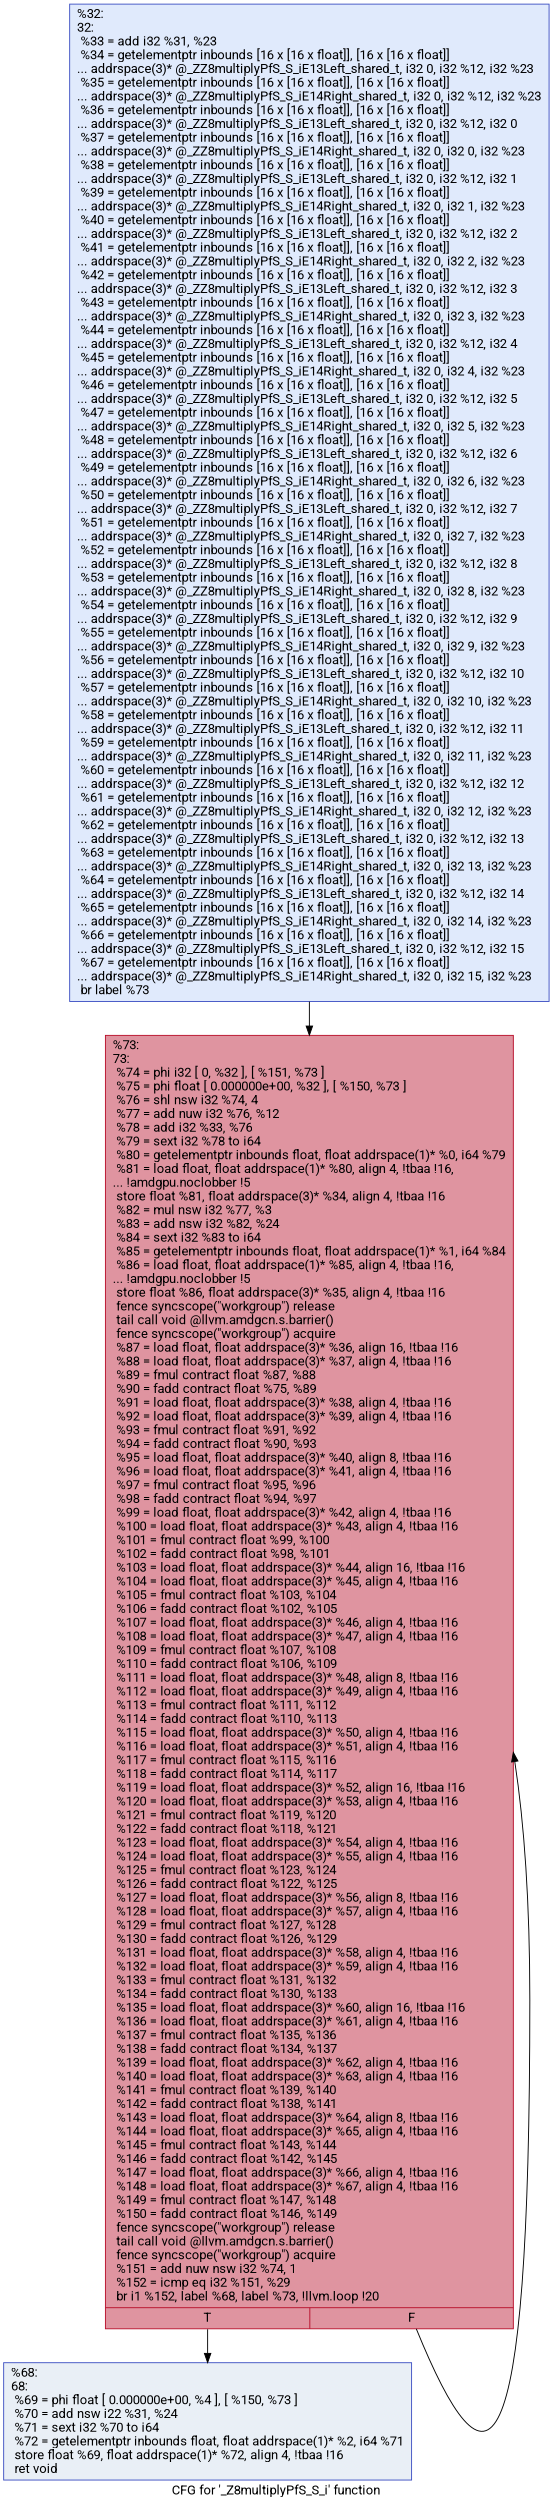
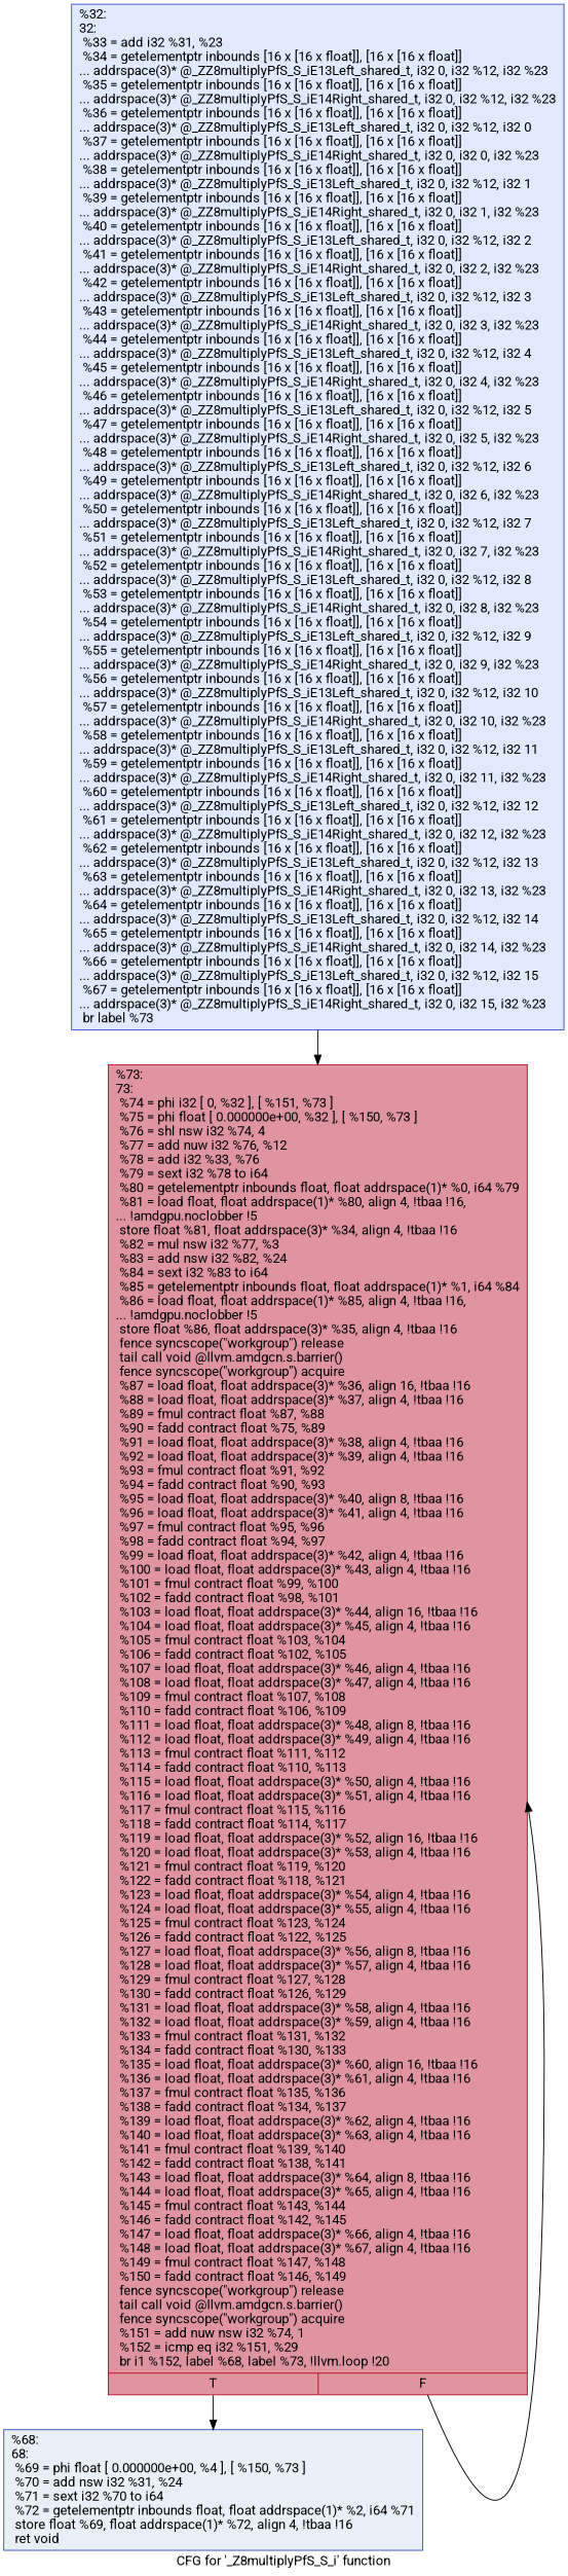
  digraph {
    fontname=Roboto
    label="CFG for '_Z8multiplyPfS_S_i' function"
    node [color="#3d50c3ff" fontname=Roboto shape=record style=filled]
    edge [fontname=Roboto tailport=s0]
-   n1 [fillcolor="#cedaeb70" label="{%68:\l68:                                               \l  %69 = phi float [ 0.000000e+00, %4 ], [ %150, %73 ]\l  %70 = add nsw i22 %31, %24\l  %71 = sext i32 %70 to i64\l  %72 = getelementptr inbounds float, float addrspace(1)* %2, i64 %71\l  store float %69, float addrspace(1)* %72, align 4, !tbaa !16\l  ret void\l}"]
+   n1 [fillcolor="#cedaeb70" label="{%68:\l68:                                               \l  %69 = phi float [ 0.000000e+00, %4 ], [ %150, %73 ]\l  %70 = add nsw i32 %31, %24\l  %71 = sext i32 %70 to i64\l  %72 = getelementptr inbounds float, float addrspace(1)* %2, i64 %71\l  store float %69, float addrspace(1)* %72, align 4, !tbaa !16\l  ret void\l}"]
    n2 [fillcolor="#b9d0f970" label="{%32:\l32:                                               \l  %33 = add i32 %31, %23\l  %34 = getelementptr inbounds [16 x [16 x float]], [16 x [16 x float]]\l... addrspace(3)* @_ZZ8multiplyPfS_S_iE13Left_shared_t, i32 0, i32 %12, i32 %23\l  %35 = getelementptr inbounds [16 x [16 x float]], [16 x [16 x float]]\l... addrspace(3)* @_ZZ8multiplyPfS_S_iE14Right_shared_t, i32 0, i32 %12, i32 %23\l  %36 = getelementptr inbounds [16 x [16 x float]], [16 x [16 x float]]\l... addrspace(3)* @_ZZ8multiplyPfS_S_iE13Left_shared_t, i32 0, i32 %12, i32 0\l  %37 = getelementptr inbounds [16 x [16 x float]], [16 x [16 x float]]\l... addrspace(3)* @_ZZ8multiplyPfS_S_iE14Right_shared_t, i32 0, i32 0, i32 %23\l  %38 = getelementptr inbounds [16 x [16 x float]], [16 x [16 x float]]\l... addrspace(3)* @_ZZ8multiplyPfS_S_iE13Left_shared_t, i32 0, i32 %12, i32 1\l  %39 = getelementptr inbounds [16 x [16 x float]], [16 x [16 x float]]\l... addrspace(3)* @_ZZ8multiplyPfS_S_iE14Right_shared_t, i32 0, i32 1, i32 %23\l  %40 = getelementptr inbounds [16 x [16 x float]], [16 x [16 x float]]\l... addrspace(3)* @_ZZ8multiplyPfS_S_iE13Left_shared_t, i32 0, i32 %12, i32 2\l  %41 = getelementptr inbounds [16 x [16 x float]], [16 x [16 x float]]\l... addrspace(3)* @_ZZ8multiplyPfS_S_iE14Right_shared_t, i32 0, i32 2, i32 %23\l  %42 = getelementptr inbounds [16 x [16 x float]], [16 x [16 x float]]\l... addrspace(3)* @_ZZ8multiplyPfS_S_iE13Left_shared_t, i32 0, i32 %12, i32 3\l  %43 = getelementptr inbounds [16 x [16 x float]], [16 x [16 x float]]\l... addrspace(3)* @_ZZ8multiplyPfS_S_iE14Right_shared_t, i32 0, i32 3, i32 %23\l  %44 = getelementptr inbounds [16 x [16 x float]], [16 x [16 x float]]\l... addrspace(3)* @_ZZ8multiplyPfS_S_iE13Left_shared_t, i32 0, i32 %12, i32 4\l  %45 = getelementptr inbounds [16 x [16 x float]], [16 x [16 x float]]\l... addrspace(3)* @_ZZ8multiplyPfS_S_iE14Right_shared_t, i32 0, i32 4, i32 %23\l  %46 = getelementptr inbounds [16 x [16 x float]], [16 x [16 x float]]\l... addrspace(3)* @_ZZ8multiplyPfS_S_iE13Left_shared_t, i32 0, i32 %12, i32 5\l  %47 = getelementptr inbounds [16 x [16 x float]], [16 x [16 x float]]\l... addrspace(3)* @_ZZ8multiplyPfS_S_iE14Right_shared_t, i32 0, i32 5, i32 %23\l  %48 = getelementptr inbounds [16 x [16 x float]], [16 x [16 x float]]\l... addrspace(3)* @_ZZ8multiplyPfS_S_iE13Left_shared_t, i32 0, i32 %12, i32 6\l  %49 = getelementptr inbounds [16 x [16 x float]], [16 x [16 x float]]\l... addrspace(3)* @_ZZ8multiplyPfS_S_iE14Right_shared_t, i32 0, i32 6, i32 %23\l  %50 = getelementptr inbounds [16 x [16 x float]], [16 x [16 x float]]\l... addrspace(3)* @_ZZ8multiplyPfS_S_iE13Left_shared_t, i32 0, i32 %12, i32 7\l  %51 = getelementptr inbounds [16 x [16 x float]], [16 x [16 x float]]\l... addrspace(3)* @_ZZ8multiplyPfS_S_iE14Right_shared_t, i32 0, i32 7, i32 %23\l  %52 = getelementptr inbounds [16 x [16 x float]], [16 x [16 x float]]\l... addrspace(3)* @_ZZ8multiplyPfS_S_iE13Left_shared_t, i32 0, i32 %12, i32 8\l  %53 = getelementptr inbounds [16 x [16 x float]], [16 x [16 x float]]\l... addrspace(3)* @_ZZ8multiplyPfS_S_iE14Right_shared_t, i32 0, i32 8, i32 %23\l  %54 = getelementptr inbounds [16 x [16 x float]], [16 x [16 x float]]\l... addrspace(3)* @_ZZ8multiplyPfS_S_iE13Left_shared_t, i32 0, i32 %12, i32 9\l  %55 = getelementptr inbounds [16 x [16 x float]], [16 x [16 x float]]\l... addrspace(3)* @_ZZ8multiplyPfS_S_iE14Right_shared_t, i32 0, i32 9, i32 %23\l  %56 = getelementptr inbounds [16 x [16 x float]], [16 x [16 x float]]\l... addrspace(3)* @_ZZ8multiplyPfS_S_iE13Left_shared_t, i32 0, i32 %12, i32 10\l  %57 = getelementptr inbounds [16 x [16 x float]], [16 x [16 x float]]\l... addrspace(3)* @_ZZ8multiplyPfS_S_iE14Right_shared_t, i32 0, i32 10, i32 %23\l  %58 = getelementptr inbounds [16 x [16 x float]], [16 x [16 x float]]\l... addrspace(3)* @_ZZ8multiplyPfS_S_iE13Left_shared_t, i32 0, i32 %12, i32 11\l  %59 = getelementptr inbounds [16 x [16 x float]], [16 x [16 x float]]\l... addrspace(3)* @_ZZ8multiplyPfS_S_iE14Right_shared_t, i32 0, i32 11, i32 %23\l  %60 = getelementptr inbounds [16 x [16 x float]], [16 x [16 x float]]\l... addrspace(3)* @_ZZ8multiplyPfS_S_iE13Left_shared_t, i32 0, i32 %12, i32 12\l  %61 = getelementptr inbounds [16 x [16 x float]], [16 x [16 x float]]\l... addrspace(3)* @_ZZ8multiplyPfS_S_iE14Right_shared_t, i32 0, i32 12, i32 %23\l  %62 = getelementptr inbounds [16 x [16 x float]], [16 x [16 x float]]\l... addrspace(3)* @_ZZ8multiplyPfS_S_iE13Left_shared_t, i32 0, i32 %12, i32 13\l  %63 = getelementptr inbounds [16 x [16 x float]], [16 x [16 x float]]\l... addrspace(3)* @_ZZ8multiplyPfS_S_iE14Right_shared_t, i32 0, i32 13, i32 %23\l  %64 = getelementptr inbounds [16 x [16 x float]], [16 x [16 x float]]\l... addrspace(3)* @_ZZ8multiplyPfS_S_iE13Left_shared_t, i32 0, i32 %12, i32 14\l  %65 = getelementptr inbounds [16 x [16 x float]], [16 x [16 x float]]\l... addrspace(3)* @_ZZ8multiplyPfS_S_iE14Right_shared_t, i32 0, i32 14, i32 %23\l  %66 = getelementptr inbounds [16 x [16 x float]], [16 x [16 x float]]\l... addrspace(3)* @_ZZ8multiplyPfS_S_iE13Left_shared_t, i32 0, i32 %12, i32 15\l  %67 = getelementptr inbounds [16 x [16 x float]], [16 x [16 x float]]\l... addrspace(3)* @_ZZ8multiplyPfS_S_iE14Right_shared_t, i32 0, i32 15, i32 %23\l  br label %73\l}"]
    n3 [color="#b70d28ff" fillcolor="#b70d2870" label="{%73:\l73:                                               \l  %74 = phi i32 [ 0, %32 ], [ %151, %73 ]\l  %75 = phi float [ 0.000000e+00, %32 ], [ %150, %73 ]\l  %76 = shl nsw i32 %74, 4\l  %77 = add nuw i32 %76, %12\l  %78 = add i32 %33, %76\l  %79 = sext i32 %78 to i64\l  %80 = getelementptr inbounds float, float addrspace(1)* %0, i64 %79\l  %81 = load float, float addrspace(1)* %80, align 4, !tbaa !16,\l... !amdgpu.noclobber !5\l  store float %81, float addrspace(3)* %34, align 4, !tbaa !16\l  %82 = mul nsw i32 %77, %3\l  %83 = add nsw i32 %82, %24\l  %84 = sext i32 %83 to i64\l  %85 = getelementptr inbounds float, float addrspace(1)* %1, i64 %84\l  %86 = load float, float addrspace(1)* %85, align 4, !tbaa !16,\l... !amdgpu.noclobber !5\l  store float %86, float addrspace(3)* %35, align 4, !tbaa !16\l  fence syncscope(\"workgroup\") release\l  tail call void @llvm.amdgcn.s.barrier()\l  fence syncscope(\"workgroup\") acquire\l  %87 = load float, float addrspace(3)* %36, align 16, !tbaa !16\l  %88 = load float, float addrspace(3)* %37, align 4, !tbaa !16\l  %89 = fmul contract float %87, %88\l  %90 = fadd contract float %75, %89\l  %91 = load float, float addrspace(3)* %38, align 4, !tbaa !16\l  %92 = load float, float addrspace(3)* %39, align 4, !tbaa !16\l  %93 = fmul contract float %91, %92\l  %94 = fadd contract float %90, %93\l  %95 = load float, float addrspace(3)* %40, align 8, !tbaa !16\l  %96 = load float, float addrspace(3)* %41, align 4, !tbaa !16\l  %97 = fmul contract float %95, %96\l  %98 = fadd contract float %94, %97\l  %99 = load float, float addrspace(3)* %42, align 4, !tbaa !16\l  %100 = load float, float addrspace(3)* %43, align 4, !tbaa !16\l  %101 = fmul contract float %99, %100\l  %102 = fadd contract float %98, %101\l  %103 = load float, float addrspace(3)* %44, align 16, !tbaa !16\l  %104 = load float, float addrspace(3)* %45, align 4, !tbaa !16\l  %105 = fmul contract float %103, %104\l  %106 = fadd contract float %102, %105\l  %107 = load float, float addrspace(3)* %46, align 4, !tbaa !16\l  %108 = load float, float addrspace(3)* %47, align 4, !tbaa !16\l  %109 = fmul contract float %107, %108\l  %110 = fadd contract float %106, %109\l  %111 = load float, float addrspace(3)* %48, align 8, !tbaa !16\l  %112 = load float, float addrspace(3)* %49, align 4, !tbaa !16\l  %113 = fmul contract float %111, %112\l  %114 = fadd contract float %110, %113\l  %115 = load float, float addrspace(3)* %50, align 4, !tbaa !16\l  %116 = load float, float addrspace(3)* %51, align 4, !tbaa !16\l  %117 = fmul contract float %115, %116\l  %118 = fadd contract float %114, %117\l  %119 = load float, float addrspace(3)* %52, align 16, !tbaa !16\l  %120 = load float, float addrspace(3)* %53, align 4, !tbaa !16\l  %121 = fmul contract float %119, %120\l  %122 = fadd contract float %118, %121\l  %123 = load float, float addrspace(3)* %54, align 4, !tbaa !16\l  %124 = load float, float addrspace(3)* %55, align 4, !tbaa !16\l  %125 = fmul contract float %123, %124\l  %126 = fadd contract float %122, %125\l  %127 = load float, float addrspace(3)* %56, align 8, !tbaa !16\l  %128 = load float, float addrspace(3)* %57, align 4, !tbaa !16\l  %129 = fmul contract float %127, %128\l  %130 = fadd contract float %126, %129\l  %131 = load float, float addrspace(3)* %58, align 4, !tbaa !16\l  %132 = load float, float addrspace(3)* %59, align 4, !tbaa !16\l  %133 = fmul contract float %131, %132\l  %134 = fadd contract float %130, %133\l  %135 = load float, float addrspace(3)* %60, align 16, !tbaa !16\l  %136 = load float, float addrspace(3)* %61, align 4, !tbaa !16\l  %137 = fmul contract float %135, %136\l  %138 = fadd contract float %134, %137\l  %139 = load float, float addrspace(3)* %62, align 4, !tbaa !16\l  %140 = load float, float addrspace(3)* %63, align 4, !tbaa !16\l  %141 = fmul contract float %139, %140\l  %142 = fadd contract float %138, %141\l  %143 = load float, float addrspace(3)* %64, align 8, !tbaa !16\l  %144 = load float, float addrspace(3)* %65, align 4, !tbaa !16\l  %145 = fmul contract float %143, %144\l  %146 = fadd contract float %142, %145\l  %147 = load float, float addrspace(3)* %66, align 4, !tbaa !16\l  %148 = load float, float addrspace(3)* %67, align 4, !tbaa !16\l  %149 = fmul contract float %147, %148\l  %150 = fadd contract float %146, %149\l  fence syncscope(\"workgroup\") release\l  tail call void @llvm.amdgcn.s.barrier()\l  fence syncscope(\"workgroup\") acquire\l  %151 = add nuw nsw i32 %74, 1\l  %152 = icmp eq i32 %151, %29\l  br i1 %152, label %68, label %73, !llvm.loop !20\l|{<s0>T|<s1>F}}"]
    n2 -> n3
    n3 -> n1
    n3 -> n3 [tailport=s1]
  }
